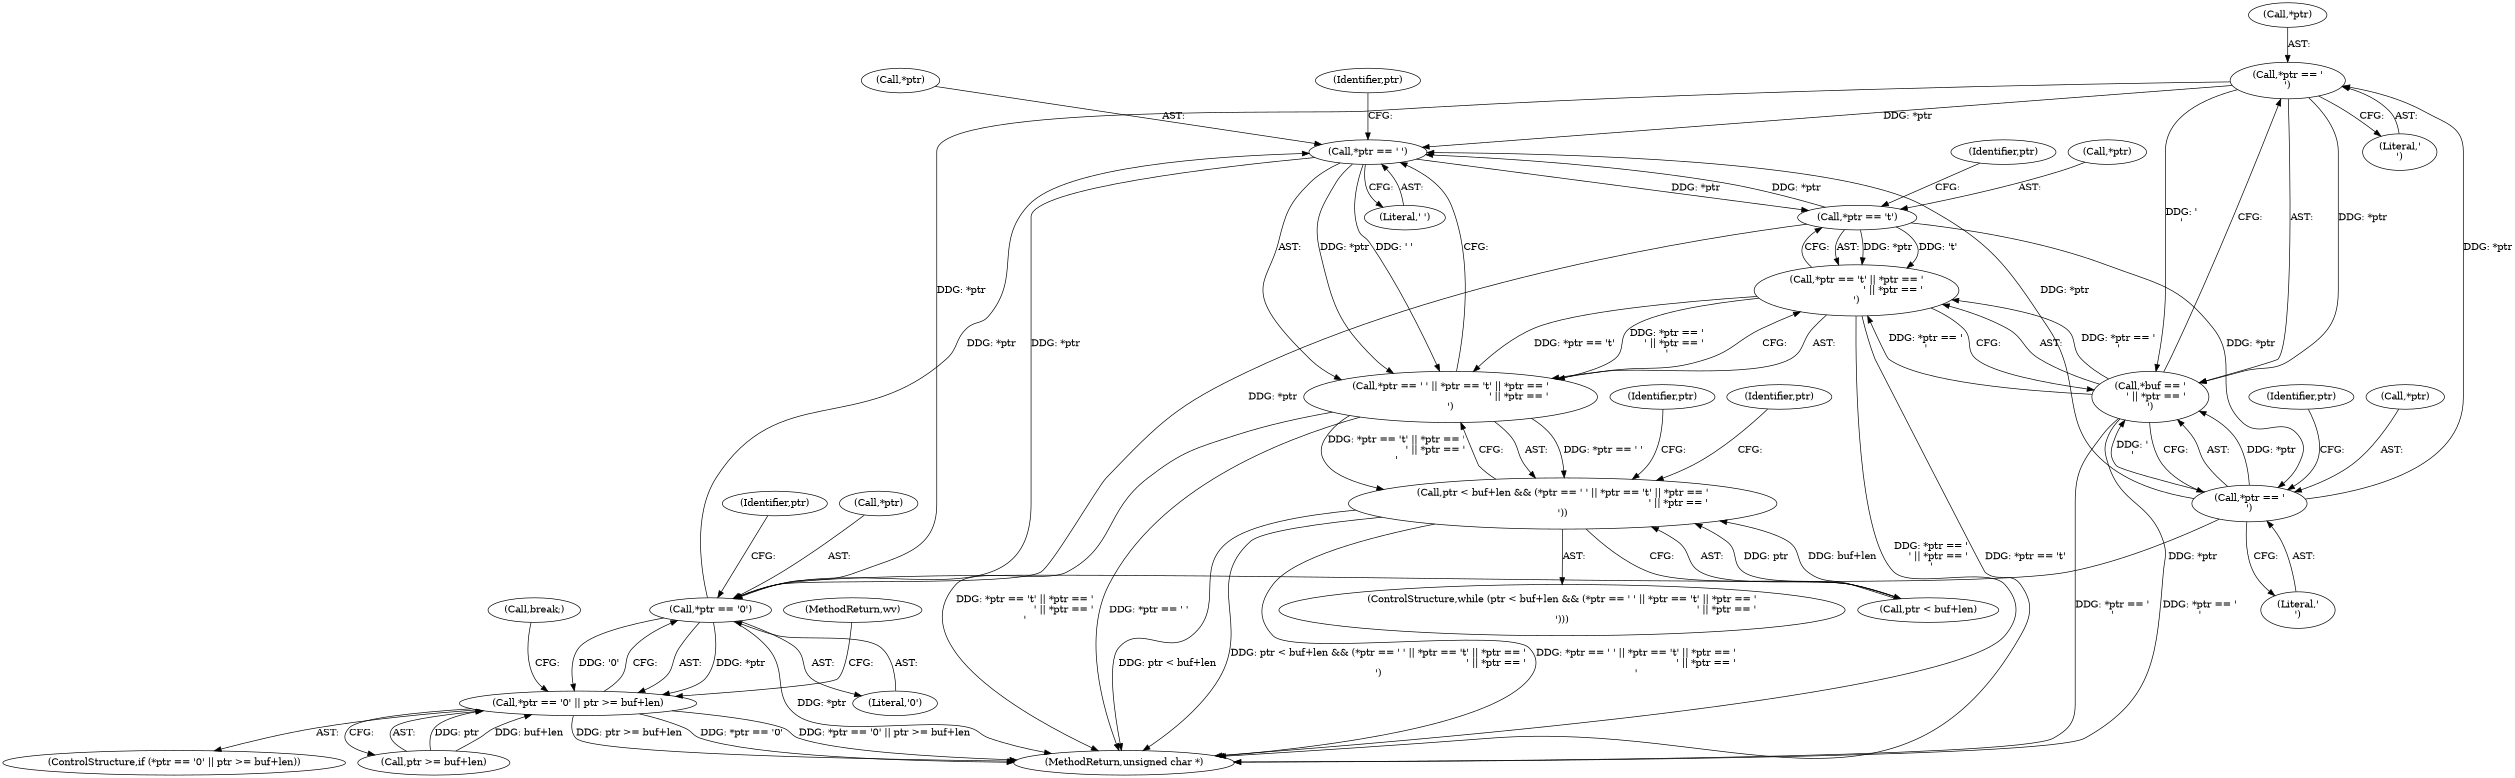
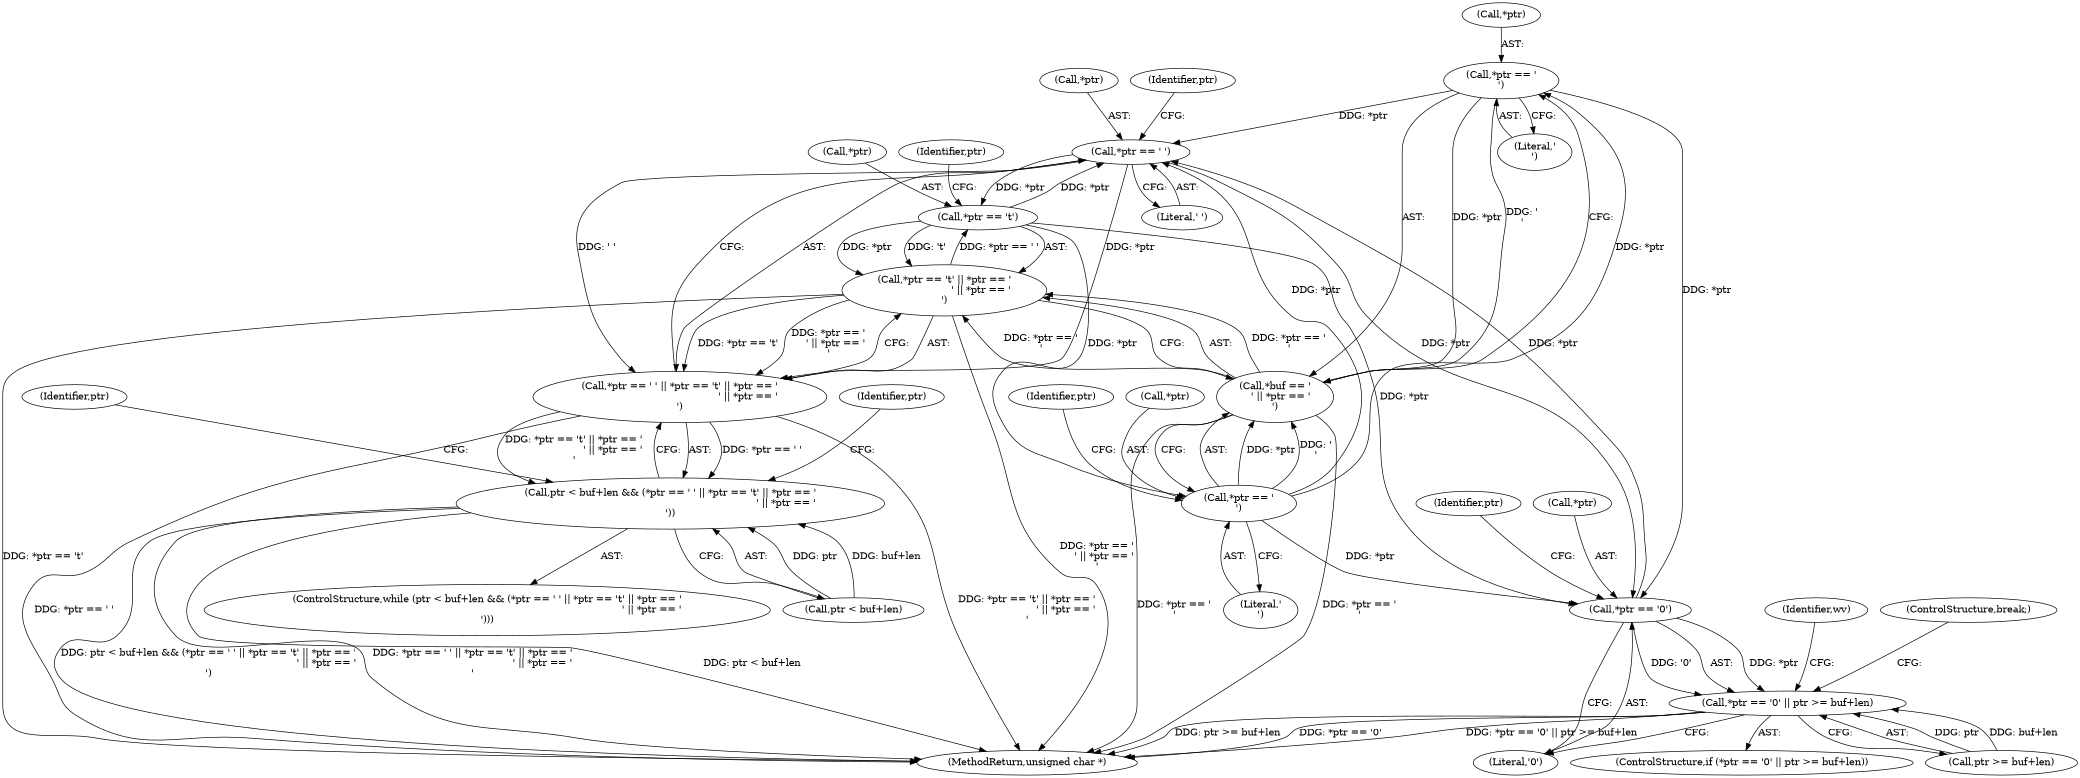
  digraph {
    n1 [label="(Call,*ptr == '\r')"]
    n2 [label="(Call,*ptr == ' ')"]
    n3 [label="(Call,*ptr == '\0')"]
    n4 [label="(Call,*buf == '\n' || *ptr == '\r')"]
    n5 [label="(Literal,'\r')"]
    n6 [label="(Call,*ptr == '\t')"]
    n7 [label="(Call,*ptr == ' ' || *ptr == '\t' || *ptr == '\n' || *ptr == '\r')"]
    n8 [label="(Literal,' ')"]
    n9 [label="(Call,*ptr == '\0' || ptr >= buf+len)"]
    n10 [label="(Literal,'\0')"]
    n11 [label="(MethodReturn,unsigned char *)"]
    n12 [label="(Call,*ptr == '\n')"]
    n13 [label="(Call,*ptr == '\t' || *ptr == '\n' || *ptr == '\r')"]
    n14 [label="(Literal,'\n')"]
    n15 [label="(Call,ptr < buf+len && (*ptr == ' ' || *ptr == '\t' || *ptr == '\n' || *ptr == '\r'))"]
    n16 [label="(ControlStructure,if (*ptr == '\0' || ptr >= buf+len))"]
    n17 [label="(Call,ptr >= buf+len)"]
    n18 [label="(ControlStructure,while (ptr < buf+len && (*ptr == ' ' || *ptr == '\t' || *ptr == '\n' || *ptr == '\r')))"]
    n19 [label="(Call,ptr < buf+len)"]
    n20 [label="(Identifier,ptr)"]
    n21 [label="(Call,*ptr)"]
    n22 [label="(Identifier,ptr)"]
    n23 [label="(Identifier,ptr)"]
    n24 [label="(Identifier,ptr)"]
    n25 [label="(Call,*ptr)"]
    n26 [label="(Call,*ptr)"]
    n27 [label="(Call,*ptr)"]
    n28 [label="(Identifier,ptr)"]
-   n29 [label="(MethodReturn,wv)"]
+   n29 [label="(Identifier,wv)"]
    n30 [label="(Call,*ptr)"]
    n31 [label="(Identifier,ptr)"]
-   n32 [label="(Call,break;)"]
+   n32 [label="(ControlStructure,break;)"]
    n1 -> n2 [label="DDG: *ptr"]
    n1 -> n3 [label="DDG: *ptr"]
    n1 -> n4 [label="AST: "]
    n1 -> n4 [label="DDG: *ptr"]
    n1 -> n4 [label="DDG: '\r'"]
    n1 -> n5 [label="CFG: "]
    n2 -> n3 [label="DDG: *ptr"]
    n2 -> n6 [label="DDG: *ptr"]
    n2 -> n7 [label="AST: "]
    n2 -> n7 [label="DDG: *ptr"]
    n2 -> n7 [label="DDG: ' '"]
    n2 -> n8 [label="CFG: "]
    n3 -> n2 [label="DDG: *ptr"]
    n3 -> n9 [label="AST: "]
    n3 -> n9 [label="DDG: *ptr"]
    n3 -> n9 [label="DDG: '\0'"]
-   n3 -> n10 [label="AST: "]
-   n3 -> n11 [label="DDG: *ptr"]
+   n3 -> n10 [label="CFG: "]
    n4 -> n1 [label="CFG: "]
    n4 -> n11 [label="DDG: *ptr == '\r'"]
    n4 -> n11 [label="DDG: *ptr == '\n'"]
    n4 -> n12 [label="CFG: "]
    n4 -> n13 [label="AST: "]
    n4 -> n13 [label="DDG: *ptr == '\n'"]
    n4 -> n13 [label="DDG: *ptr == '\r'"]
    n5 -> n1 [label="AST: "]
    n6 -> n2 [label="DDG: *ptr"]
    n6 -> n3 [label="DDG: *ptr"]
    n6 -> n12 [label="DDG: *ptr"]
    n6 -> n13 [label="AST: "]
    n6 -> n13 [label="DDG: *ptr"]
    n6 -> n13 [label="DDG: '\t'"]
    n7 -> n2 [label="CFG: "]
    n7 -> n11 [label="DDG: *ptr == ' '"]
    n7 -> n11 [label="DDG: *ptr == '\t' || *ptr == '\n' || *ptr == '\r'"]
    n7 -> n13 [label="CFG: "]
    n7 -> n15 [label="AST: "]
    n7 -> n15 [label="DDG: *ptr == ' '"]
    n7 -> n15 [label="DDG: *ptr == '\t' || *ptr == '\n' || *ptr == '\r'"]
    n8 -> n2 [label="AST: "]
-   n9 -> n3 [label="CFG: "]
+   n9 -> n10 [label="CFG: "]
    n9 -> n11 [label="DDG: *ptr == '\0'"]
    n9 -> n11 [label="DDG: *ptr == '\0' || ptr >= buf+len"]
    n9 -> n11 [label="DDG: ptr >= buf+len"]
    n9 -> n16 [label="AST: "]
    n9 -> n17 [label="CFG: "]
    n10 -> n3 [label="AST: "]
    n12 -> n1 [label="DDG: *ptr"]
    n12 -> n2 [label="DDG: *ptr"]
    n12 -> n3 [label="DDG: *ptr"]
    n12 -> n4 [label="AST: "]
    n12 -> n4 [label="DDG: *ptr"]
    n12 -> n4 [label="DDG: '\n'"]
    n12 -> n14 [label="CFG: "]
    n13 -> n4 [label="CFG: "]
-   n13 -> n6 [label="CFG: "]
+   n13 -> n6 [label="DDG: *ptr == ' '"]
    n13 -> n7 [label="AST: "]
    n13 -> n7 [label="DDG: *ptr == '\t'"]
    n13 -> n7 [label="DDG: *ptr == '\n' || *ptr == '\r'"]
    n13 -> n11 [label="DDG: *ptr == '\n' || *ptr == '\r'"]
    n13 -> n11 [label="DDG: *ptr == '\t'"]
    n14 -> n12 [label="AST: "]
    n15 -> n7 [label="CFG: "]
    n15 -> n11 [label="DDG: ptr < buf+len && (*ptr == ' ' || *ptr == '\t' || *ptr == '\n' || *ptr == '\r')"]
    n15 -> n11 [label="DDG: *ptr == ' ' || *ptr == '\t' || *ptr == '\n' || *ptr == '\r'"]
    n15 -> n11 [label="DDG: ptr < buf+len"]
    n15 -> n18 [label="AST: "]
    n15 -> n19 [label="CFG: "]
    n17 -> n9 [label="AST: "]
    n17 -> n9 [label="DDG: ptr"]
    n17 -> n9 [label="DDG: buf+len"]
    n19 -> n15 [label="AST: "]
    n19 -> n15 [label="DDG: ptr"]
    n19 -> n15 [label="DDG: buf+len"]
    n20 -> n6 [label="CFG: "]
    n21 -> n2 [label="AST: "]
    n22 -> n3 [label="CFG: "]
    n23 -> n12 [label="CFG: "]
    n24 -> n2 [label="CFG: "]
    n25 -> n12 [label="AST: "]
    n26 -> n6 [label="AST: "]
    n27 -> n3 [label="AST: "]
    n28 -> n15 [label="CFG: "]
    n29 -> n9 [label="CFG: "]
    n30 -> n1 [label="AST: "]
    n31 -> n15 [label="CFG: "]
    n32 -> n9 [label="CFG: "]
  }
